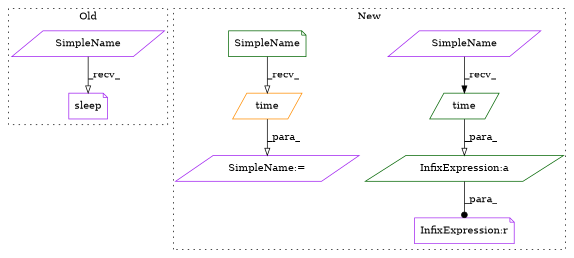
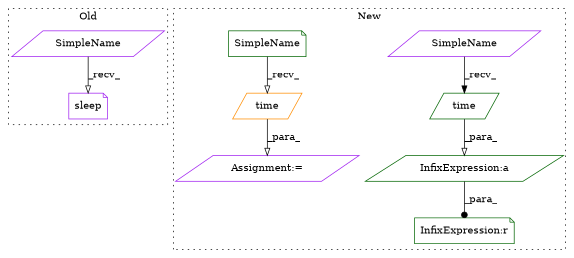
  digraph {
    node [a=32 color=purple l=4 shape=parallelogram]
    edge [arrowhead=onormal]
    n1 [l="6,1" label=sleep s="30398,30430" shape=note]
    n2 [a=42 label=SimpleName s=30393]
    n3 [color=darkorange l=6 label=time s=25555]
    n4 [a=27 color=darkgreen l=3 label="InfixExpression:a" s=25656]
    n5 [color=darkgreen l=6 label=time s=25650]
-   n6 [a=7 l=1 label="SimpleName:=" s=25549]
-   n7 [a=27 l=3 label="InfixExpression:r" s=25683 shape=note]
+   n6 [a=7 l=1 label="Assignment:=" s=25549]
+   n7 [a=27 color=darkgreen l=3 label="InfixExpression:r" s=25683 shape=note]
    n8 [a=42 label=SimpleName s=25645]
    n9 [a=42 color=darkgreen label=SimpleName s=25550 shape=note]
    subgraph cluster_1 {
      label=Old
      style=dotted
      n1
      n2
    }
    subgraph cluster_2 {
      label=New
      style=dotted
      n3
      n4
      n5
      n6
      n7
      n8
      n9
    }
    n2 -> n1 [label=_recv_]
    n3 -> n6 [label=_para_]
    n4 -> n7 [arrowhead=dot label=_para_]
    n5 -> n4 [label=_para_]
    n8 -> n5 [arrowhead=normal label=_recv_]
    n9 -> n3 [label=_recv_]
  }
